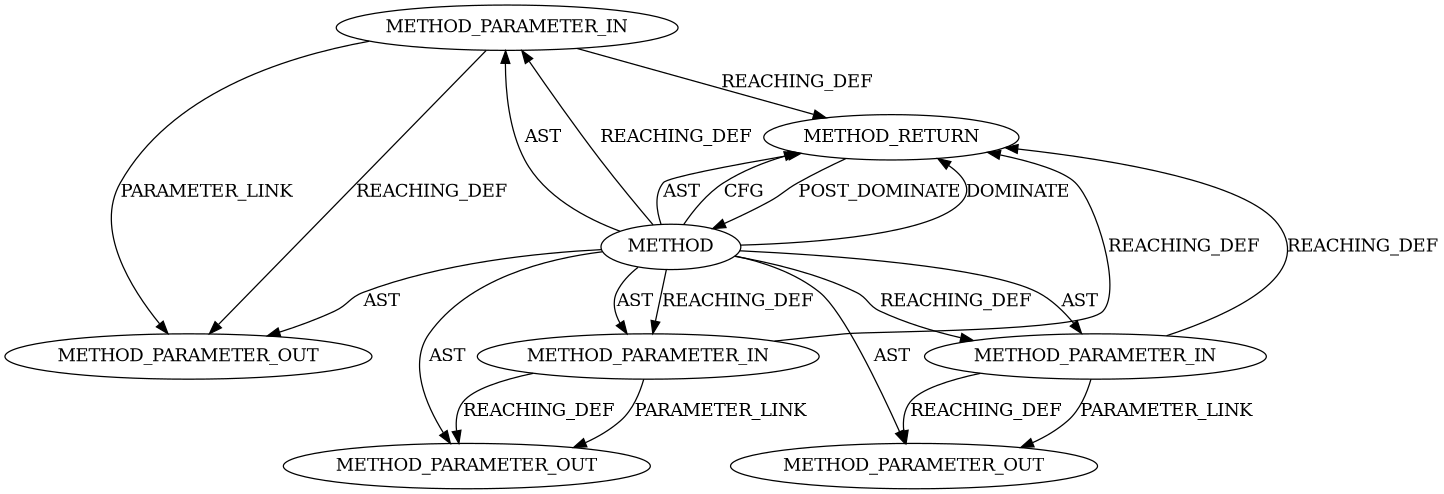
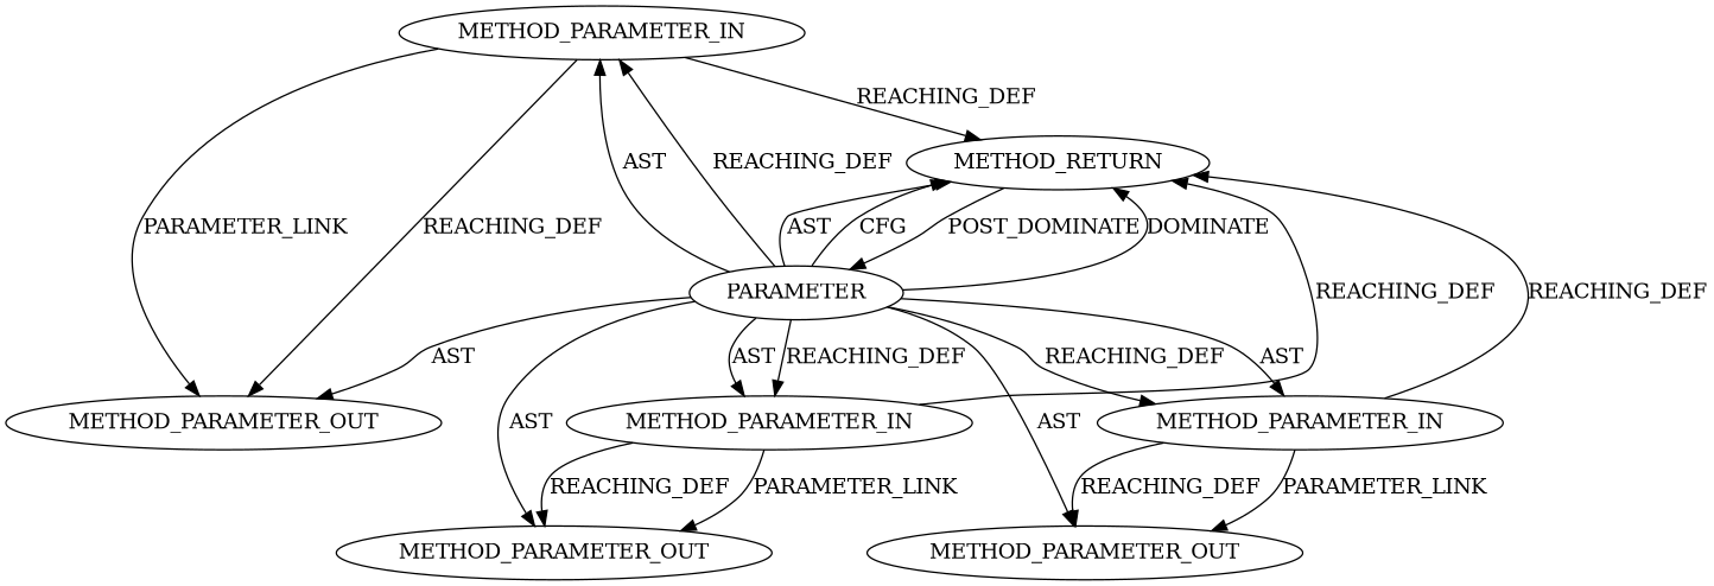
  digraph {
    fontname="DejaVu Serif"
    node [CODE=p2 EVALUATION_STRATEGY=BY_VALUE IS_VARIADIC=false NAME=p2 ORDER=2 TYPE_FULL_NAME=ANY fontname="DejaVu Serif"]
    edge [fontname="DejaVu Serif"]
    n1 [INDEX=2 label=METHOD_PARAMETER_OUT]
    n2 [INDEX=2 label=METHOD_PARAMETER_IN]
    n3 [CODE=RET label=METHOD_RETURN IS_VARIADIC="" NAME=""]
-   n4 [AST_PARENT_FULL_NAME="<global>" AST_PARENT_TYPE=NAMESPACE_BLOCK CODE="<empty>" FILENAME="<empty>" FULL_NAME=ceph_con_in_msg_alloc IS_EXTERNAL=true NAME=ceph_con_in_msg_alloc ORDER=0 label=METHOD EVALUATION_STRATEGY="" IS_VARIADIC="" TYPE_FULL_NAME=""]
+   n4 [AST_PARENT_FULL_NAME="<global>" AST_PARENT_TYPE=NAMESPACE_BLOCK CODE="<empty>" FILENAME="<empty>" FULL_NAME=ceph_con_in_msg_alloc IS_EXTERNAL=true NAME=ceph_con_in_msg_alloc ORDER=0 label=PARAMETER EVALUATION_STRATEGY="" IS_VARIADIC="" TYPE_FULL_NAME=""]
    n5 [CODE=p3 INDEX=3 NAME=p3 ORDER=3 label=METHOD_PARAMETER_OUT]
    n6 [CODE=p3 INDEX=3 NAME=p3 ORDER=3 label=METHOD_PARAMETER_IN]
    n7 [CODE=p1 INDEX=1 NAME=p1 ORDER=1 label=METHOD_PARAMETER_OUT]
    n8 [CODE=p1 INDEX=1 NAME=p1 ORDER=1 label=METHOD_PARAMETER_IN]
    n2 -> n1 [label=PARAMETER_LINK]
    n2 -> n1 [VARIABLE=p2 label=REACHING_DEF]
    n2 -> n3 [VARIABLE=p2 label=REACHING_DEF]
    n3 -> n4 [label=POST_DOMINATE]
    n4 -> n1 [label=AST]
    n4 -> n2 [label=AST]
    n4 -> n2 [label=REACHING_DEF]
    n4 -> n3 [label=DOMINATE]
    n4 -> n3 [label=AST]
    n4 -> n3 [label=CFG]
    n4 -> n5 [label=AST]
    n4 -> n6 [label=REACHING_DEF]
    n4 -> n6 [label=AST]
    n4 -> n7 [label=AST]
    n4 -> n8 [label=AST]
    n4 -> n8 [label=REACHING_DEF]
    n6 -> n3 [VARIABLE=p3 label=REACHING_DEF]
    n6 -> n5 [label=PARAMETER_LINK]
    n6 -> n5 [VARIABLE=p3 label=REACHING_DEF]
    n8 -> n3 [VARIABLE=p1 label=REACHING_DEF]
    n8 -> n7 [label=PARAMETER_LINK]
    n8 -> n7 [VARIABLE=p1 label=REACHING_DEF]
  }
